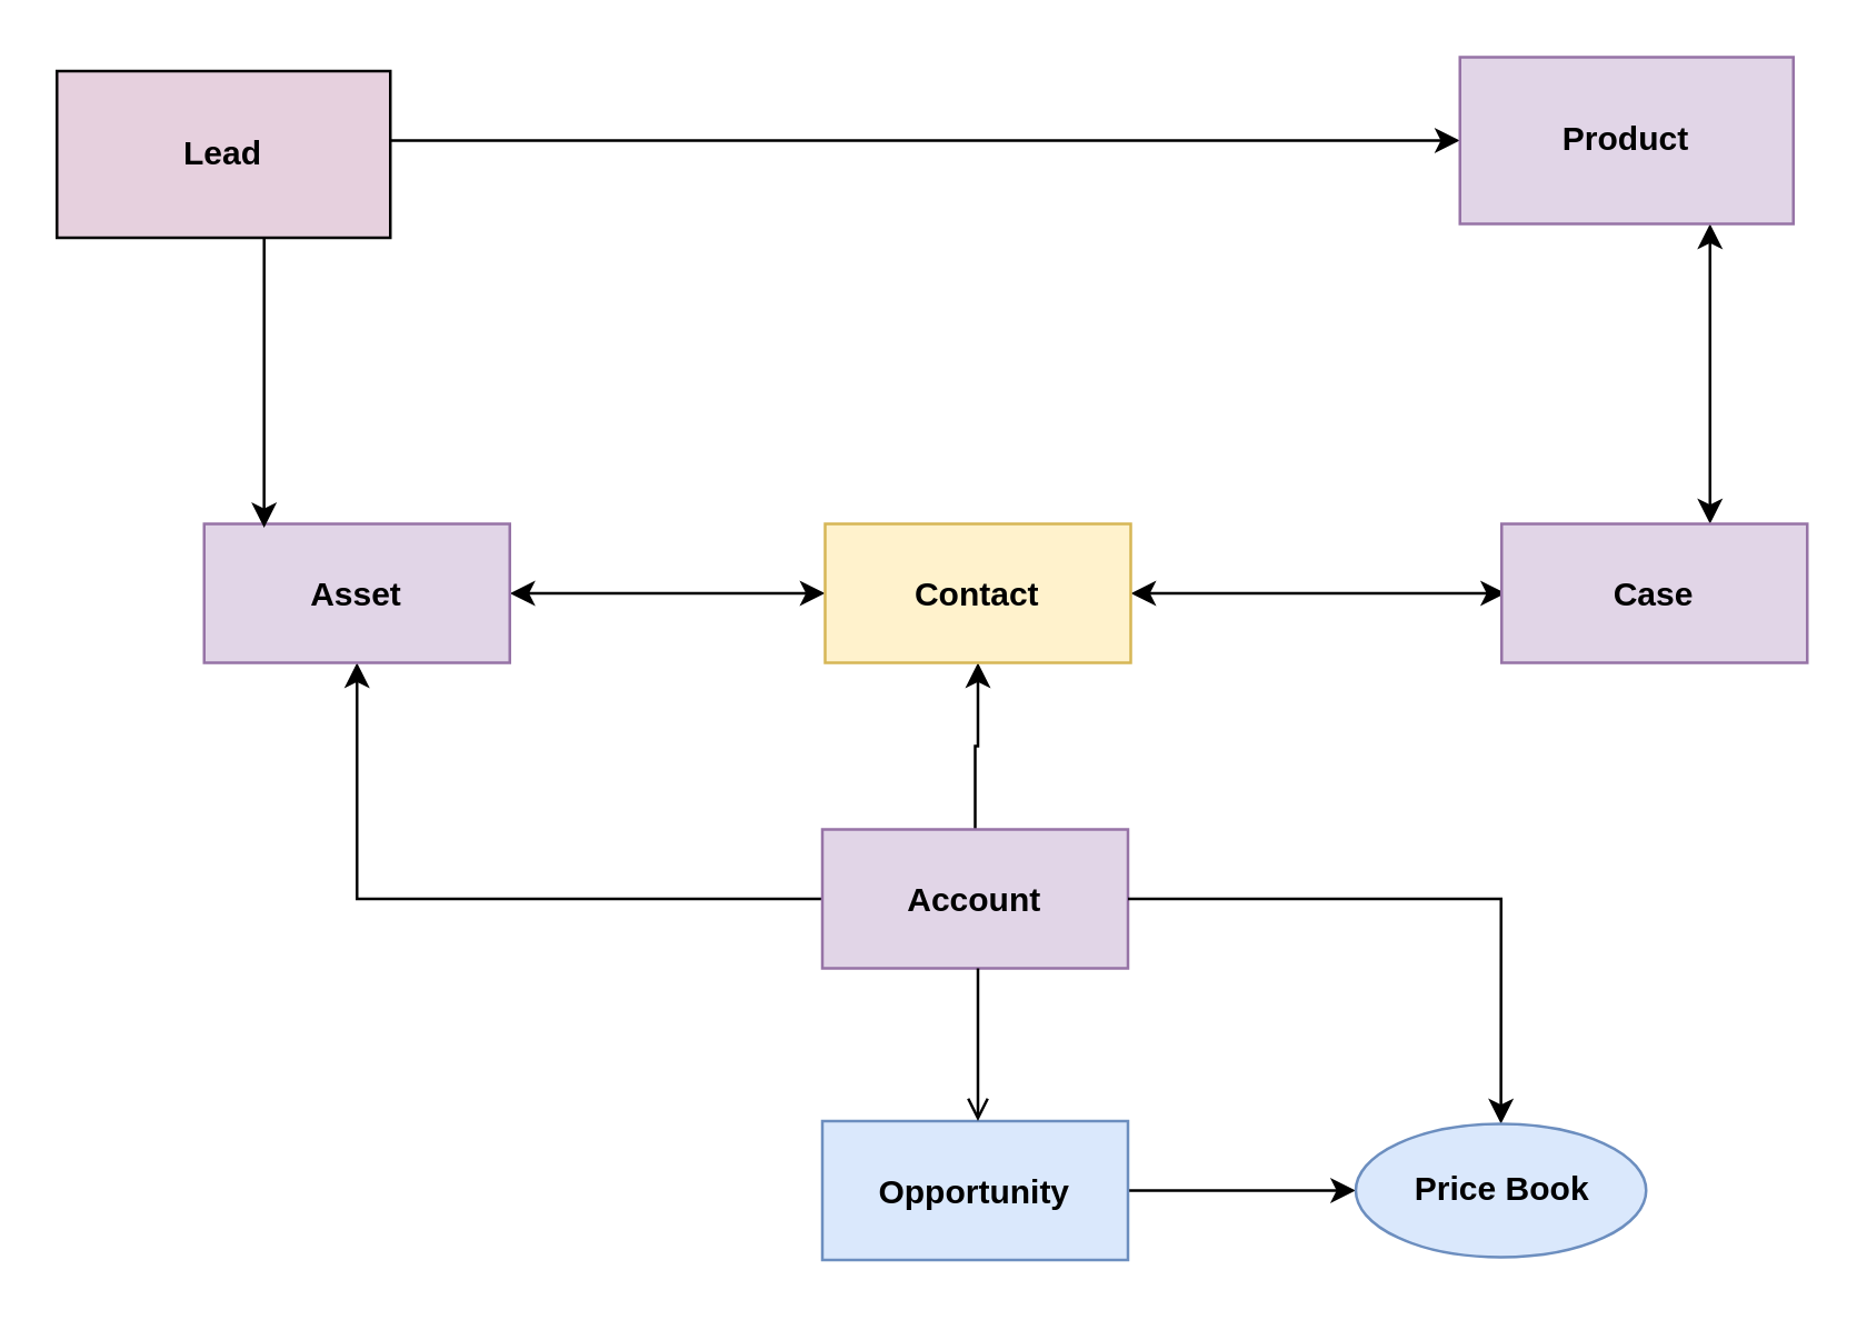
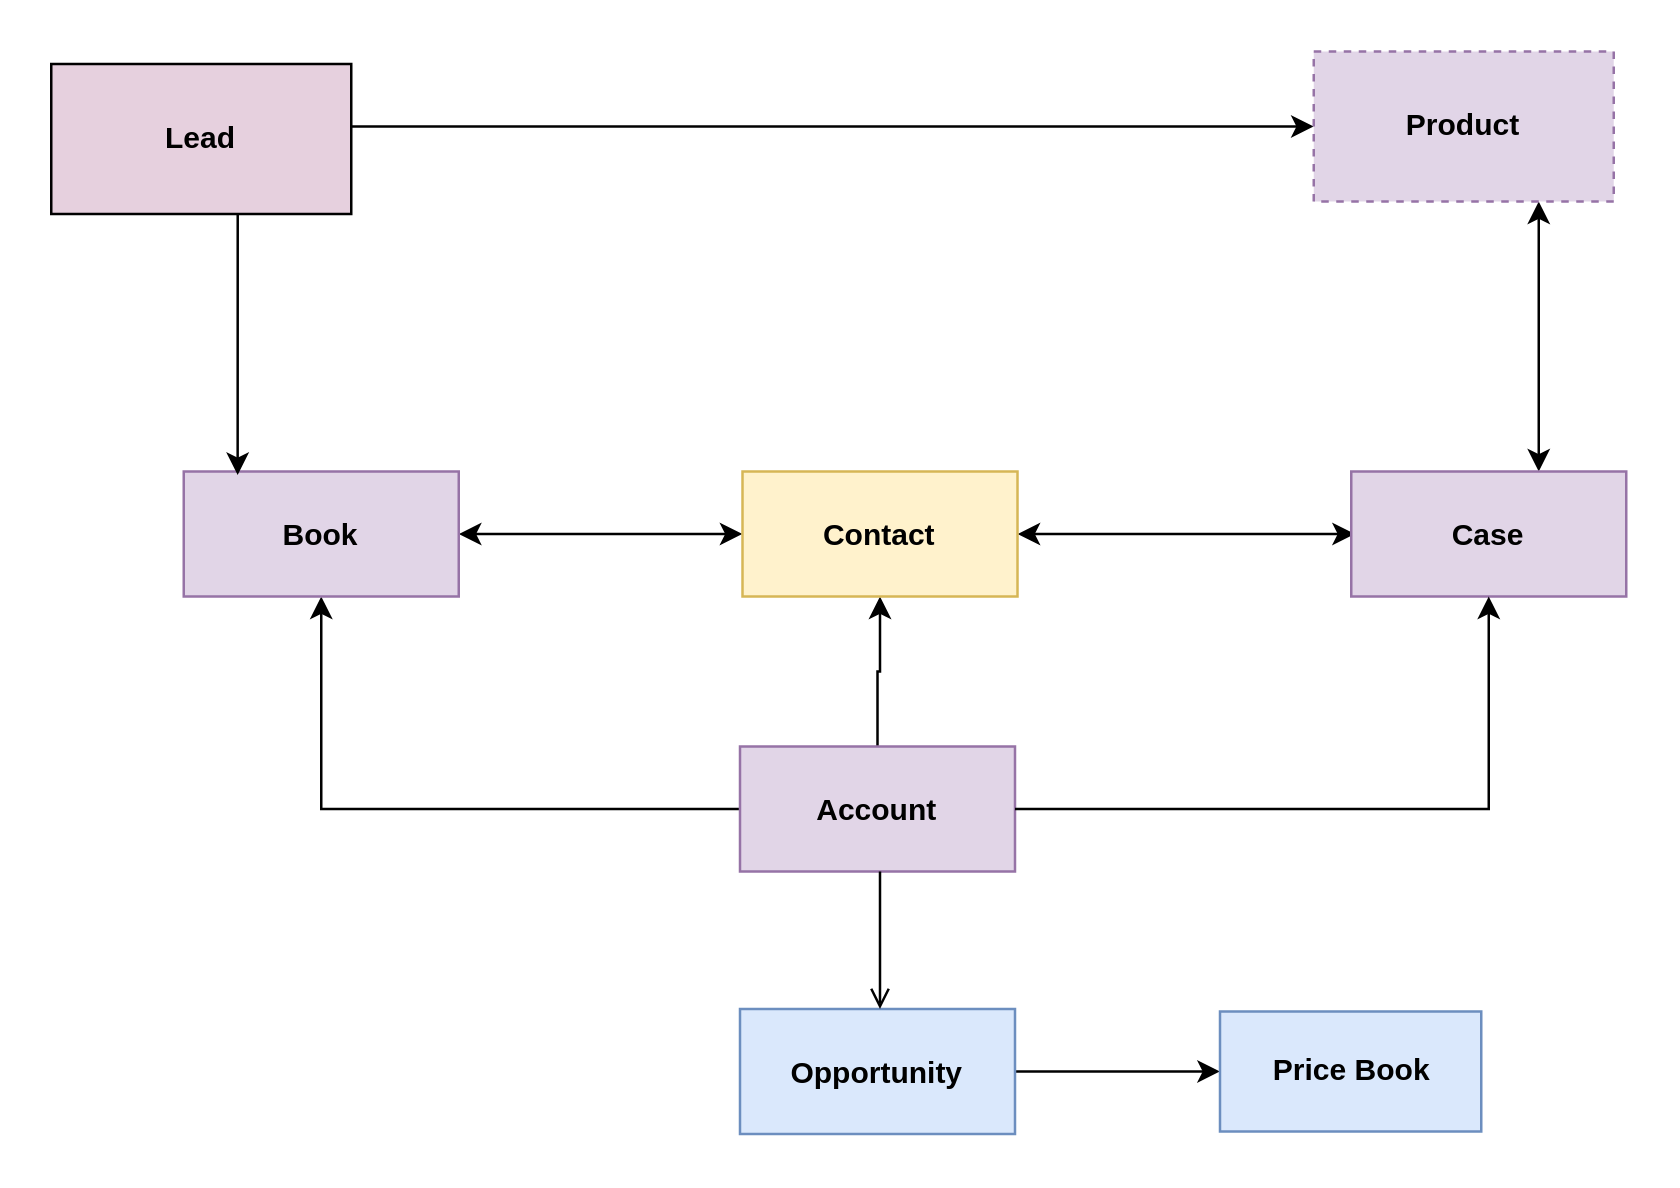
  <mxCell id="0" />
  <mxCell id="1" parent="0" />
  <mxCell id="2" value="" style="edgeStyle=orthogonalEdgeStyle;rounded=0;orthogonalLoop=1;jettySize=auto;html=1;startArrow=classic;startFill=1;" parent="1" edge="1"><mxGeometry relative="1" as="geometry"><mxPoint x="541.5" y="213" as="targetPoint" /><mxPoint x="406.5" y="213" as="sourcePoint" /></mxGeometry></mxCell>
  <mxCell id="3" value="" style="edgeStyle=orthogonalEdgeStyle;rounded=0;orthogonalLoop=1;jettySize=auto;html=1;startArrow=classic;startFill=1;" edge="1" parent="1" source="5" target="13"><mxGeometry relative="1" as="geometry" /></mxCell>
  <mxCell id="4" value="" style="edgeStyle=orthogonalEdgeStyle;rounded=0;orthogonalLoop=1;jettySize=auto;html=1;startArrow=classic;startFill=1;endArrow=none;endFill=0;strokeColor=#000000;" edge="1" parent="1" source="5" target="7"><mxGeometry relative="1" as="geometry" /></mxCell>
  <mxCell id="5" value="Contact" style="fontStyle=1;fillColor=#fff2cc;strokeColor=#d6b656;" parent="1" vertex="1"><mxGeometry x="296.5" y="188" width="110" height="50" as="geometry" /></mxCell>
  <mxCell id="6" value="" style="edgeStyle=orthogonalEdgeStyle;rounded=0;orthogonalLoop=1;jettySize=auto;html=1;startArrow=none;startFill=0;" edge="1" parent="1" source="7" target="13"><mxGeometry relative="1" as="geometry"><mxPoint x="125" y="250" as="targetPoint" /></mxGeometry></mxCell>
  <mxCell id="7" value="Account" style="fillColor=#e1d5e7;strokeColor=#9673a6;fontStyle=1" parent="1" vertex="1"><mxGeometry x="295.5" y="298" width="110" height="50" as="geometry" /></mxCell>
  <mxCell id="8" value="" style="edgeStyle=orthogonalEdgeStyle;rounded=0;orthogonalLoop=1;jettySize=auto;html=1;startArrow=none;startFill=0;endArrow=classic;endFill=1;strokeColor=#000000;" edge="1" parent="1" source="9" target="17"><mxGeometry relative="1" as="geometry" /></mxCell>
  <mxCell id="9" value="Opportunity" style="fillColor=#dae8fc;strokeColor=#6c8ebf;fontStyle=1" parent="1" vertex="1"><mxGeometry x="295.5" y="403" width="110" height="50" as="geometry" /></mxCell>
  <mxCell id="10" value="" style="endArrow=open;strokeColor=#000000;endFill=1;rounded=0;startArrow=none;startFill=0;" parent="1" edge="1"><mxGeometry relative="1" as="geometry"><mxPoint x="351.5" y="348" as="sourcePoint" /><mxPoint x="351.5" y="403" as="targetPoint" /></mxGeometry></mxCell>
  <mxCell id="11" value="" style="edgeStyle=orthogonalEdgeStyle;rounded=0;orthogonalLoop=1;jettySize=auto;html=1;startArrow=classic;startFill=1;endArrow=classic;endFill=1;strokeColor=#000000;" edge="1" parent="1" source="12" target="16"><mxGeometry relative="1" as="geometry"><Array as="points"><mxPoint x="615" y="120" /><mxPoint x="615" y="120" /></Array></mxGeometry></mxCell>
  <mxCell id="12" value="Case" style="fillColor=#e1d5e7;strokeColor=#9673a6;fontStyle=1" vertex="1" parent="1"><mxGeometry x="540" y="188" width="110" height="50" as="geometry" /></mxCell>
- <mxCell id="13" value="Asset" style="fillColor=#e1d5e7;strokeColor=#9673a6;fontStyle=1" vertex="1" parent="1"><mxGeometry x="73" y="188" width="110" height="50" as="geometry" /></mxCell>
- <mxCell id="14" value="" style="edgeStyle=orthogonalEdgeStyle;rounded=0;orthogonalLoop=1;jettySize=auto;html=1;startArrow=none;startFill=0;" edge="1" parent="1" source="7" target="17"><mxGeometry relative="1" as="geometry"><mxPoint x="645.5" y="326" as="sourcePoint" /><mxPoint x="475" y="253" as="targetPoint" /></mxGeometry></mxCell>
+ <mxCell id="13" value="Book" style="fillColor=#e1d5e7;strokeColor=#9673a6;fontStyle=1" vertex="1" parent="1"><mxGeometry x="73" y="188" width="110" height="50" as="geometry" /></mxCell>
+ <mxCell id="14" value="" style="edgeStyle=orthogonalEdgeStyle;rounded=0;orthogonalLoop=1;jettySize=auto;html=1;startArrow=none;startFill=0;" edge="1" parent="1" source="7" target="12"><mxGeometry relative="1" as="geometry"><mxPoint x="645.5" y="326" as="sourcePoint" /><mxPoint x="475" y="253" as="targetPoint" /></mxGeometry></mxCell>
  <mxCell id="15" value="" style="rounded=0;orthogonalLoop=1;jettySize=auto;html=1;startArrow=classic;startFill=1;endArrow=classic;endFill=1;strokeColor=#000000;edgeStyle=orthogonalEdgeStyle;entryX=0.196;entryY=0.028;entryDx=0;entryDy=0;entryPerimeter=0;" edge="1" parent="1" source="16" target="13"><mxGeometry relative="1" as="geometry"><mxPoint x="95" y="170" as="targetPoint" /><Array as="points"><mxPoint x="95" y="50" /></Array></mxGeometry></mxCell>
- <mxCell id="16" value="Product" style="whiteSpace=wrap;html=1;fillColor=#e1d5e7;strokeColor=#9673a6;fontColor=rgb(0, 0, 0);fontStyle=1;" vertex="1" parent="1"><mxGeometry x="525" y="20" width="120" height="60" as="geometry" /></mxCell>
- <mxCell id="17" value="Price Book" style="ellipse;whiteSpace=wrap;html=1;fillColor=#dae8fc;strokeColor=#6c8ebf;fontColor=rgb(0, 0, 0);fontStyle=1;" vertex="1" parent="1"><mxGeometry x="487.5" y="404" width="104.5" height="48" as="geometry" /></mxCell>
+ <mxCell id="16" value="Product" style="whiteSpace=wrap;html=1;fillColor=#e1d5e7;strokeColor=#9673a6;fontColor=rgb(0, 0, 0);fontStyle=1;dashed=1;" vertex="1" parent="1"><mxGeometry x="525" y="20" width="120" height="60" as="geometry" /></mxCell>
+ <mxCell id="17" value="Price Book" style="whiteSpace=wrap;html=1;fillColor=#dae8fc;strokeColor=#6c8ebf;fontColor=rgb(0, 0, 0);fontStyle=1;" vertex="1" parent="1"><mxGeometry x="487.5" y="404" width="104.5" height="48" as="geometry" /></mxCell>
  <mxCell id="18" value="&lt;b&gt;Lead&lt;/b&gt;" style="rounded=0;whiteSpace=wrap;html=1;fillColor=#E6D0DE;gradientColor=none;" vertex="1" parent="1"><mxGeometry x="20" y="25" width="120" height="60" as="geometry" /></mxCell>
